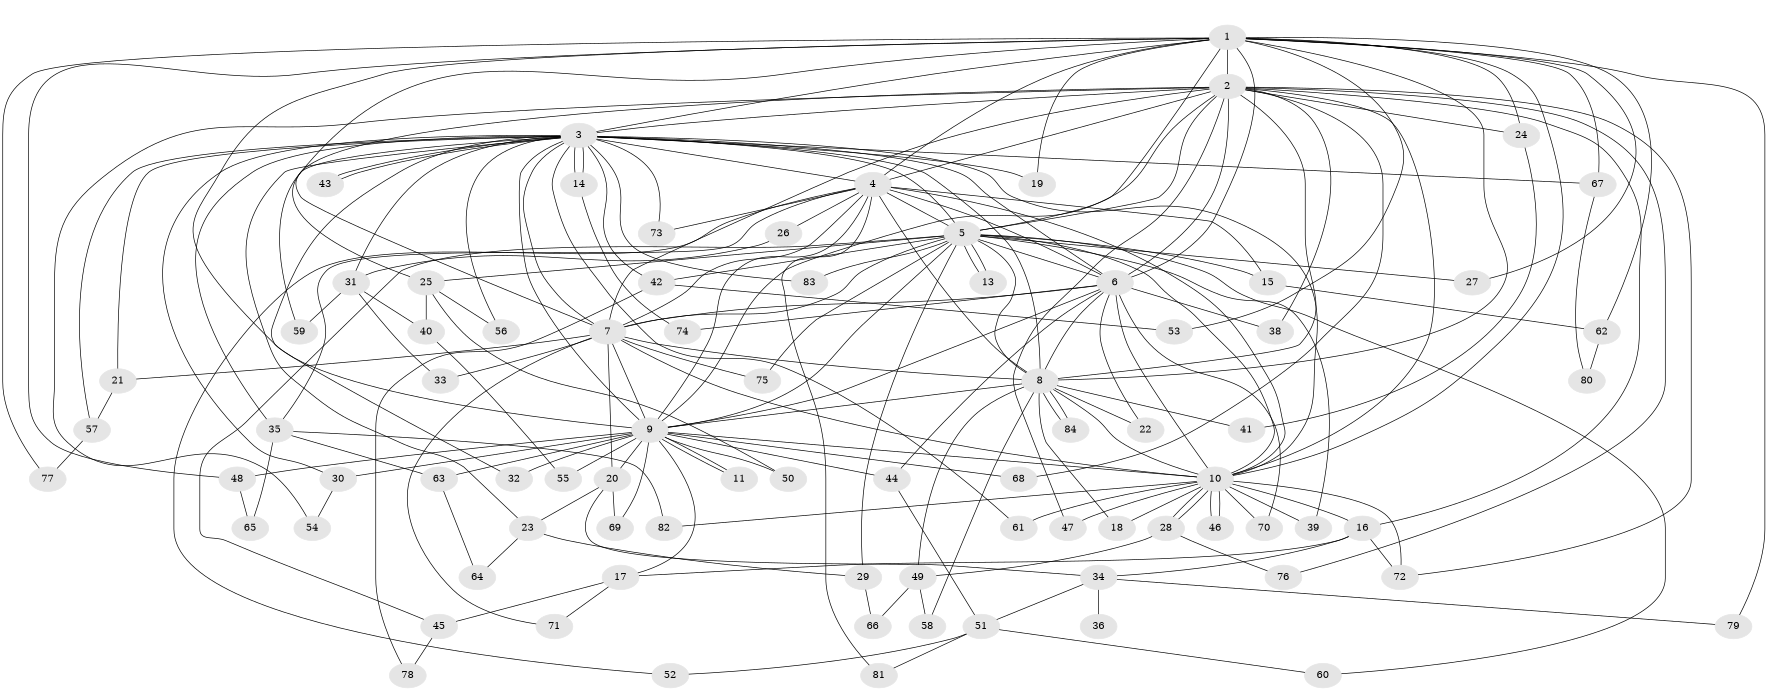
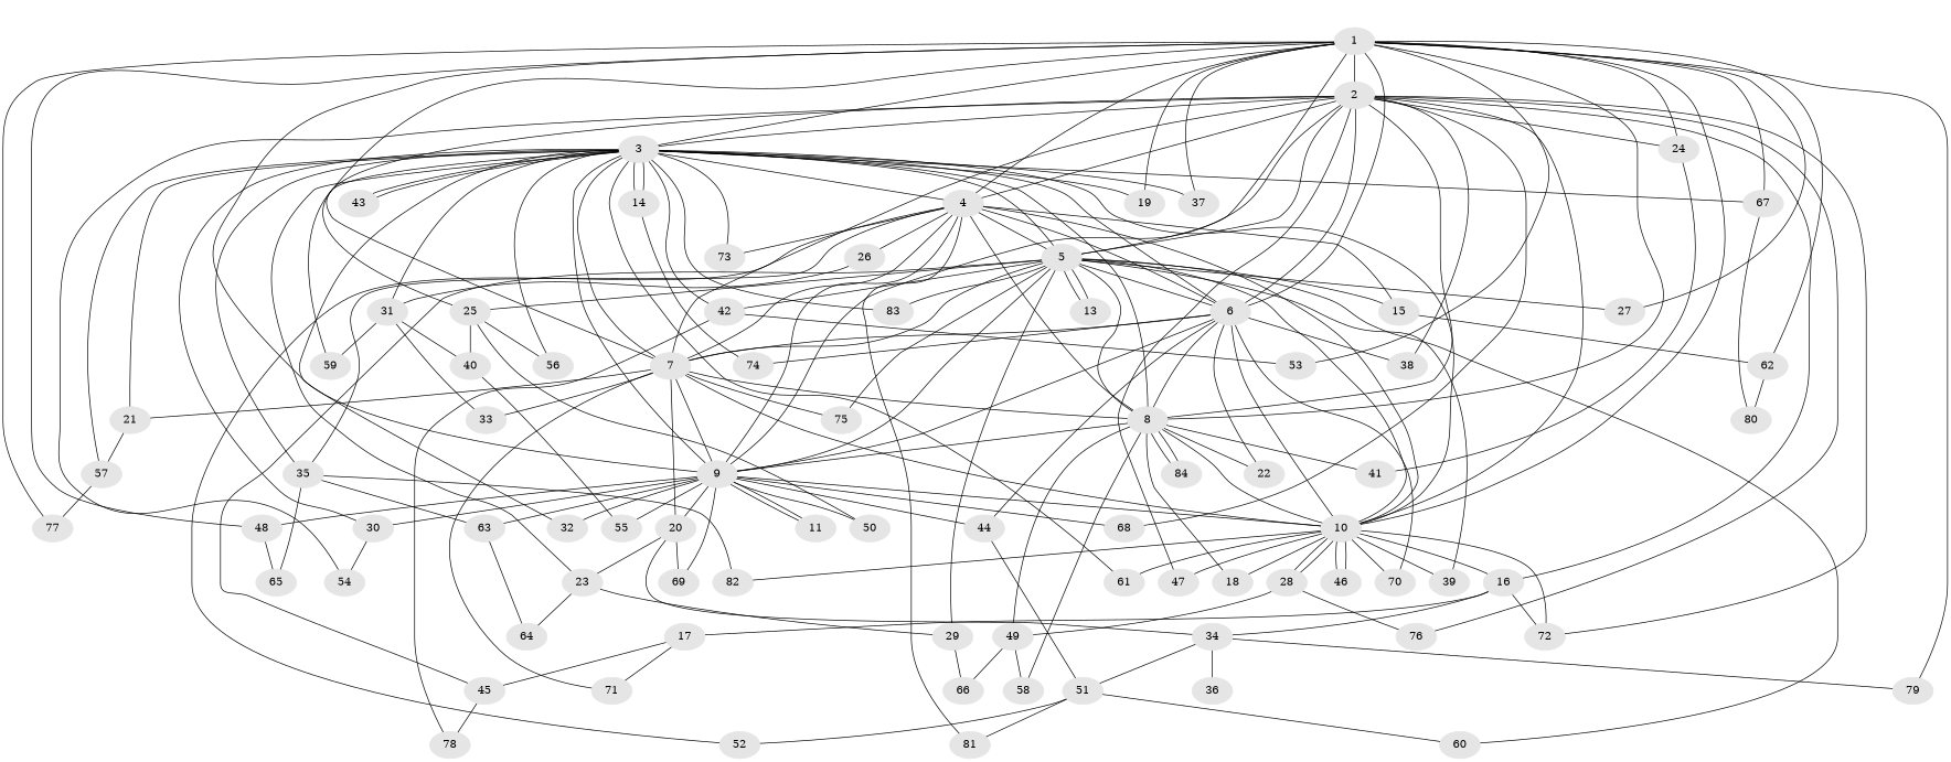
  graph {
    node [color=gray90 style=filled]
    1
    2
    3
    4
    5
    6
    7
    8
    9
    10
    19
    24
    27
+   37
    48
    53
    62
    67
    77
    79
    16
    25
    38
    47
    54
    68
    76
    72
    14
    21
    23
    30
    31
    32
    35
    42
    43
    56
    57
    59
    61
    73
    83
    15
    26
    52
    81
    13
    29
    39
    45
    60
    75
    22
    44
    70
    74
    20
    33
    71
    18
    41
    49
    58
    84
    11
    17
    50
    55
    63
    69
    28
    46
    82
    65
    80
    34
    40
    64
    78
    66
    51
    36
    1 -- 2
    1 -- 3
    1 -- 4
    1 -- 5
    1 -- 6
    1 -- 7
    1 -- 8
    1 -- 9
    1 -- 10
    1 -- 19
    1 -- 24
    1 -- 27
+   1 -- 37
    1 -- 48
    1 -- 53
    1 -- 62
    1 -- 67
    1 -- 77
    1 -- 79
    2 -- 3
    2 -- 4
    2 -- 5
    2 -- 6
    2 -- 7
    2 -- 8
    2 -- 9
    2 -- 10
    2 -- 24
    2 -- 16
    2 -- 25
    2 -- 38
    2 -- 47
    2 -- 54
    2 -- 68
    2 -- 76
    2 -- 72
    3 -- 4
    3 -- 5
    3 -- 6
    3 -- 7
    3 -- 8
    3 -- 9
    3 -- 10
    3 -- 19
+   3 -- 37
    3 -- 67
    3 -- 14
    3 -- 14
    3 -- 21
    3 -- 23
    3 -- 30
    3 -- 31
    3 -- 32
    3 -- 35
    3 -- 42
    3 -- 43
    3 -- 43
    3 -- 56
    3 -- 57
    3 -- 59
    3 -- 61
    3 -- 73
    3 -- 83
    4 -- 5
    4 -- 6
    4 -- 7
    4 -- 8
    4 -- 9
    4 -- 10
    4 -- 35
    4 -- 73
    4 -- 15
    4 -- 26
    4 -- 52
    4 -- 81
    5 -- 6
    5 -- 7
    5 -- 8
    5 -- 9
    5 -- 10
    5 -- 27
    5 -- 25
    5 -- 42
    5 -- 83
    5 -- 15
    5 -- 13
    5 -- 13
    5 -- 29
    5 -- 39
    5 -- 45
    5 -- 60
    5 -- 75
    6 -- 7
    6 -- 8
    6 -- 9
    6 -- 10
    6 -- 38
    6 -- 22
    6 -- 44
    6 -- 70
    6 -- 74
    7 -- 8
    7 -- 9
    7 -- 10
    7 -- 21
    7 -- 75
    7 -- 20
    7 -- 33
    7 -- 71
    8 -- 9
    8 -- 10
    8 -- 22
    8 -- 18
    8 -- 41
    8 -- 49
    8 -- 58
    8 -- 84
    8 -- 84
    9 -- 10
    9 -- 48
    9 -- 68
    9 -- 30
    9 -- 32
    9 -- 44
    9 -- 20
    9 -- 11
    9 -- 11
-   9 -- 17
    9 -- 50
    9 -- 55
    9 -- 63
    9 -- 69
    10 -- 16
    10 -- 47
    10 -- 72
    10 -- 61
    10 -- 39
    10 -- 70
    10 -- 18
    10 -- 28
    10 -- 28
    10 -- 46
    10 -- 46
    10 -- 82
    24 -- 41
    48 -- 65
    62 -- 80
    67 -- 80
    16 -- 72
    16 -- 17
    16 -- 34
    25 -- 56
    25 -- 50
    25 -- 40
    14 -- 74
    21 -- 57
    23 -- 29
    23 -- 64
    30 -- 54
    31 -- 59
    31 -- 33
    31 -- 40
    35 -- 63
    35 -- 82
    35 -- 65
    42 -- 53
    42 -- 78
    57 -- 77
    15 -- 62
    26 -- 31
    29 -- 66
    45 -- 78
    44 -- 51
    20 -- 23
    20 -- 69
    20 -- 34
    49 -- 58
    49 -- 66
    17 -- 45
    17 -- 71
    63 -- 64
    28 -- 76
    28 -- 49
    34 -- 79
    34 -- 51
    34 -- 36
    40 -- 55
    51 -- 52
    51 -- 81
    51 -- 60
  }
